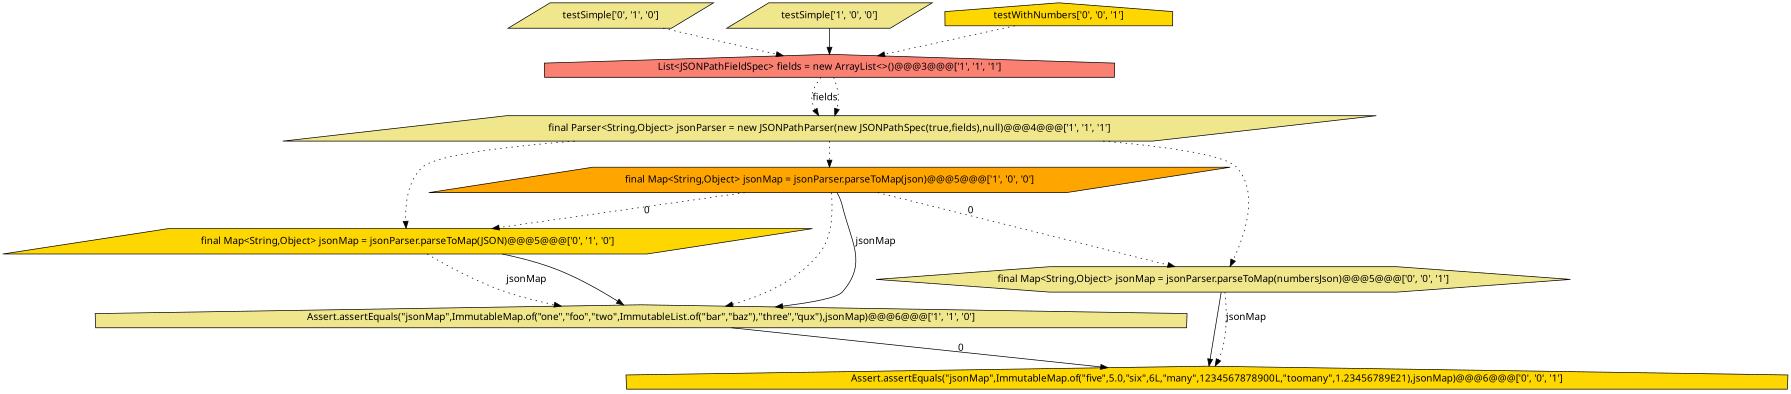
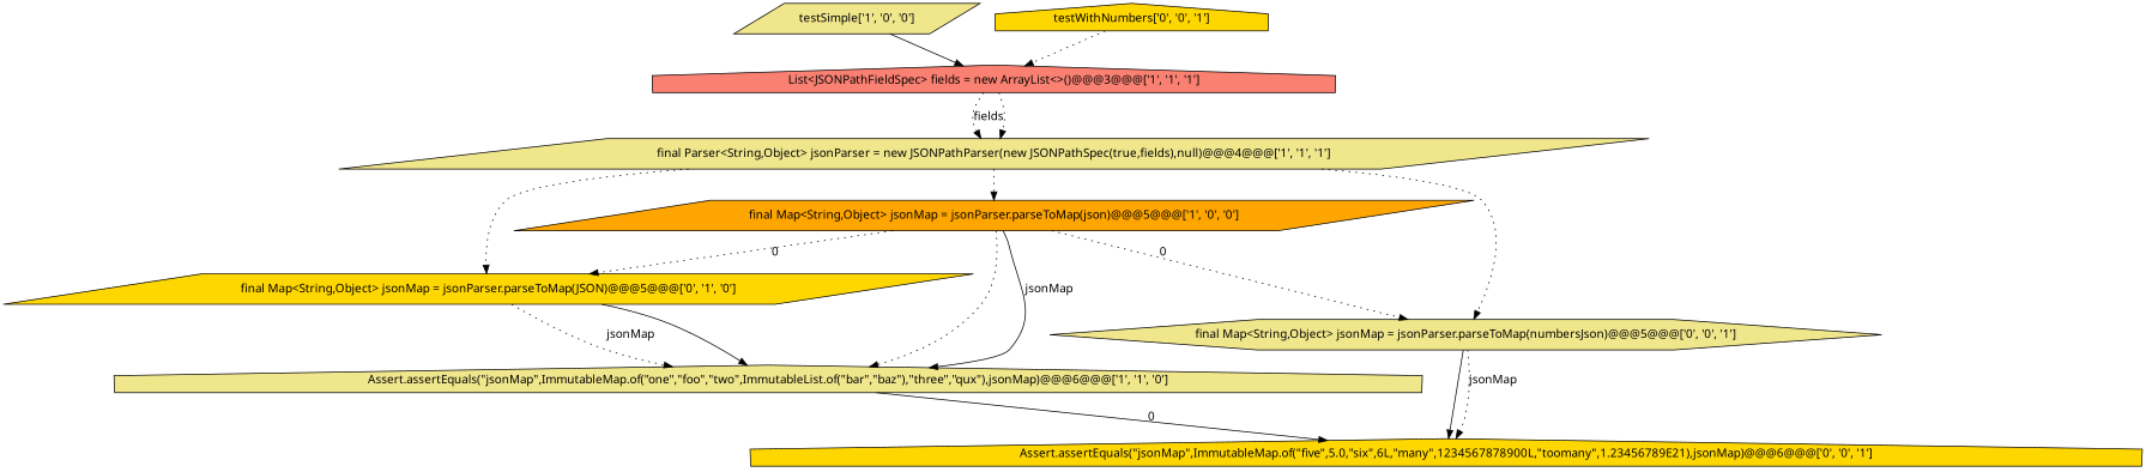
  digraph {
    fontname="Noto Sans"
    node [fillcolor=khaki shape=parallelogram style=filled fontname="Noto Sans"]
    edge [style=dotted fontname="Noto Sans"]
    n1 [fillcolor=orange label="final Map<String,Object> jsonMap = jsonParser.parseToMap(json)@@@5@@@['1', '0', '0']"]
    n2 [label="Assert.assertEquals(\"jsonMap\",ImmutableMap.of(\"one\",\"foo\",\"two\",ImmutableList.of(\"bar\",\"baz\"),\"three\",\"qux\"),jsonMap)@@@6@@@['1', '1', '0']" shape=house]
    n3 [fillcolor=gold label="final Map<String,Object> jsonMap = jsonParser.parseToMap(JSON)@@@5@@@['0', '1', '0']"]
    n4 [label="final Map<String,Object> jsonMap = jsonParser.parseToMap(numbersJson)@@@5@@@['0', '0', '1']" shape=hexagon]
    n5 [label="final Parser<String,Object> jsonParser = new JSONPathParser(new JSONPathSpec(true,fields),null)@@@4@@@['1', '1', '1']"]
    n6 [fillcolor=gold label="Assert.assertEquals(\"jsonMap\",ImmutableMap.of(\"five\",5.0,\"six\",6L,\"many\",1234567878900L,\"toomany\",1.23456789E21),jsonMap)@@@6@@@['0', '0', '1']" shape=house]
-   n7 [label="testSimple['0', '1', '0']"]
    n8 [fillcolor=salmon label="List<JSONPathFieldSpec> fields = new ArrayList<>()@@@3@@@['1', '1', '1']" shape=house]
    n9 [label="testSimple['1', '0', '0']"]
    n10 [fillcolor=gold label="testWithNumbers['0', '0', '1']" shape=house]
    n1 -> n2 [label=jsonMap style=solid]
    n1 -> n2
    n1 -> n3 [label=0]
    n1 -> n4 [label=0]
    n2 -> n6 [label=0 style=solid]
    n3 -> n2 [style=solid]
    n3 -> n2 [label=jsonMap]
    n4 -> n6 [style=solid]
    n4 -> n6 [label=jsonMap]
    n5 -> n1
    n5 -> n3
    n5 -> n4
-   n7 -> n8
    n8 -> n5 [label=fields]
    n8 -> n5
    n9 -> n8 [style=solid]
    n10 -> n8
  }
